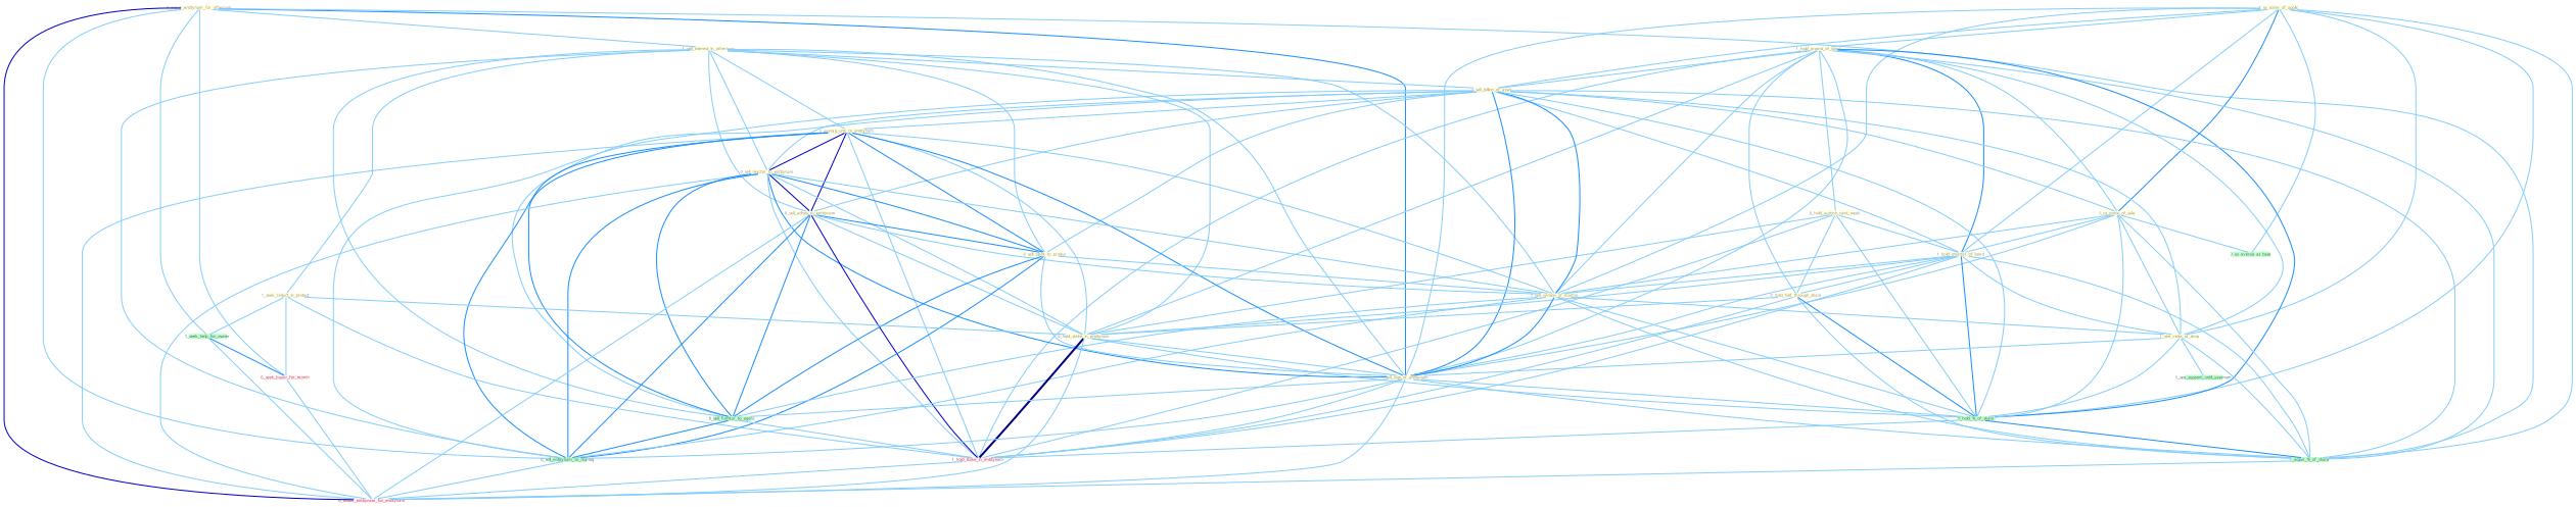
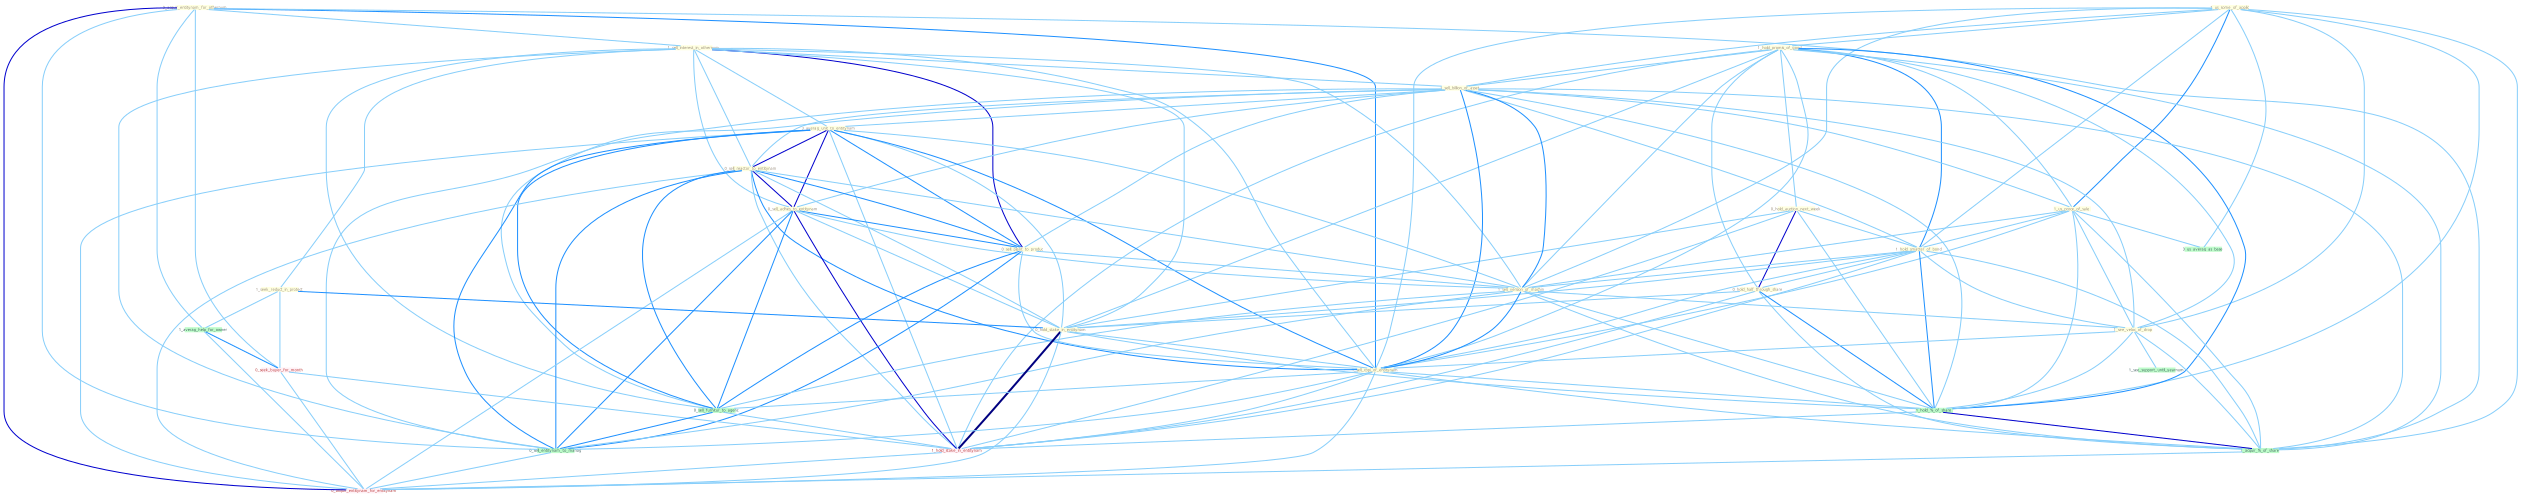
  graph {
    fontname=Ubuntu
    node [color="#ffffe0" fixedsize=true fontcolor="#8b7d6b" fontname=Ubuntu fontsize=4 shape=polygon style=filled]
    edge [color="#87cefa" fontname=Ubuntu w=1]
    "0_acquir_entitynam_for_othernum " [height=.06 width=.5]
    "1_us_some_of_applic " [height=.06 width=.5]
    "1_hold_promis_of_good " [height=.06 width=.5]
    "1_sell_interest_in_othernum " [height=.06 width=.5]
    "0_hold_auction_next_week " [height=.06 width=.5]
    "1_sell_billion_of_asset " [height=.06 width=.5]
    n7 [height=.06 label="0_averag_unit_to_entitynam" width=.5]
    "1_us_proce_of_sale " [height=.06 width=.5]
    "1_hold_smatter_of_bond " [height=.06 width=.5]
    "0_sell_reactor_to_entitynam " [height=.06 width=.5]
    "0_hold_half_through_share " [height=.06 width=.5]
    "0_sell_adhes_to_entitynam " [height=.06 width=.5]
    "0_sell_plant_to_produc " [height=.06 width=.5]
    "1_sell_version_of_machin " [height=.06 width=.5]
    "1_seek_reduct_in_protect " [height=.06 width=.5]
    "0_hold_stake_in_entitynam " [height=.06 width=.5]
    "1_see_veloc_of_drop " [height=.06 width=.5]
    "1_sell_copi_of_entitynam " [height=.06 width=.5]
    "1_hold_stake_in_entitynam " [color="#fff0f5" fontcolor="#b22222" height=.06 width=.5]
    "0_seek_buyer_for_month " [color="#fff0f5" fontcolor="#b22222" height=.06 width=.5]
    "0_acquir_entitynam_for_entitynam " [color="#fff0f5" fontcolor="#b22222" height=.06 width=.5]
-   "1_seek_help_for_owner " [color="#BDFCC9" fontcolor="#2f4f4f" height=.06 width=.5]
+   "1_seek_help_for_owner " [color="#BDFCC9" fontcolor="#2f4f4f" height=.06 width=.5 label="1_averag_help_for_owner"]
    "1_acquir_%_of_share " [color="#BDFCC9" fontcolor="#2f4f4f" height=.06 width=.5]
    "0_sell_entitynam_to_manag " [color="#BDFCC9" fontcolor="#2f4f4f" height=.06 width=.5]
    "1_hold_%_of_share " [color="#BDFCC9" fontcolor="#2f4f4f" height=.06 width=.5]
    "0_us_averag_as_base " [color="#BDFCC9" fontcolor="#2f4f4f" height=.06 width=.5]
    "0_sell_furnitur_to_agenc " [color="#BDFCC9" fontcolor="#2f4f4f" height=.06 width=.5]
    "1_see_support_until_yearnum " [color="#BDFCC9" fontcolor="#2f4f4f" height=.06 width=.5]
    subgraph sub_1 {
      "0_acquir_entitynam_for_othernum "
      "1_us_some_of_applic "
      "1_hold_promis_of_good "
      "1_sell_interest_in_othernum "
      "0_hold_auction_next_week "
      "1_sell_billion_of_asset "
      n7
      "1_us_proce_of_sale "
      "1_hold_smatter_of_bond "
      "0_sell_reactor_to_entitynam "
      "0_hold_half_through_share "
      "0_sell_adhes_to_entitynam "
      "0_sell_plant_to_produc "
      "1_sell_version_of_machin "
      "1_seek_reduct_in_protect "
      "0_hold_stake_in_entitynam "
      "1_see_veloc_of_drop "
      "1_sell_copi_of_entitynam "
    }
    subgraph sub_2 {
      "1_hold_stake_in_entitynam "
      "0_seek_buyer_for_month "
      "0_acquir_entitynam_for_entitynam "
    }
    "0_acquir_entitynam_for_othernum " -- "1_sell_interest_in_othernum "
    "0_acquir_entitynam_for_othernum " -- "1_sell_copi_of_entitynam " [color="#1e90ff" w=2]
    "0_acquir_entitynam_for_othernum " -- "0_seek_buyer_for_month "
    "0_acquir_entitynam_for_othernum " -- "0_acquir_entitynam_for_entitynam " [color="#0000cd" w=3]
    "0_acquir_entitynam_for_othernum " -- "1_seek_help_for_owner "
    "0_acquir_entitynam_for_othernum " -- "1_acquir_%_of_share "
    "0_acquir_entitynam_for_othernum " -- "0_sell_entitynam_to_manag "
    "1_us_some_of_applic " -- "1_hold_promis_of_good "
    "1_us_some_of_applic " -- "1_sell_billion_of_asset "
    "1_us_some_of_applic " -- "1_us_proce_of_sale " [color="#1e90ff" w=2]
    "1_us_some_of_applic " -- "1_hold_smatter_of_bond "
    "1_us_some_of_applic " -- "1_sell_version_of_machin "
    "1_us_some_of_applic " -- "1_see_veloc_of_drop "
    "1_us_some_of_applic " -- "1_sell_copi_of_entitynam "
    "1_us_some_of_applic " -- "1_acquir_%_of_share "
    "1_us_some_of_applic " -- "1_hold_%_of_share "
    "1_us_some_of_applic " -- "0_us_averag_as_base "
    "1_hold_promis_of_good " -- "0_hold_auction_next_week "
    "1_hold_promis_of_good " -- "1_sell_billion_of_asset "
    "1_hold_promis_of_good " -- "1_us_proce_of_sale "
    "1_hold_promis_of_good " -- "1_hold_smatter_of_bond " [color="#1e90ff" w=2]
    "1_hold_promis_of_good " -- "0_hold_half_through_share "
    "1_hold_promis_of_good " -- "1_sell_version_of_machin "
    "1_hold_promis_of_good " -- "0_hold_stake_in_entitynam "
    "1_hold_promis_of_good " -- "1_see_veloc_of_drop "
    "1_hold_promis_of_good " -- "1_sell_copi_of_entitynam "
    "1_hold_promis_of_good " -- "1_hold_stake_in_entitynam "
    "1_hold_promis_of_good " -- "1_acquir_%_of_share "
    "1_hold_promis_of_good " -- "1_hold_%_of_share " [color="#1e90ff" w=2]
    "1_sell_interest_in_othernum " -- "1_sell_billion_of_asset "
    "1_sell_interest_in_othernum " -- n7
    "1_sell_interest_in_othernum " -- "0_sell_reactor_to_entitynam "
    "1_sell_interest_in_othernum " -- "0_sell_adhes_to_entitynam "
-   "1_sell_interest_in_othernum " -- "0_sell_plant_to_produc "
+   "1_sell_interest_in_othernum " -- "0_sell_plant_to_produc " [color="#0000cd"]
    "1_sell_interest_in_othernum " -- "1_sell_version_of_machin "
    "1_sell_interest_in_othernum " -- "1_seek_reduct_in_protect "
    "1_sell_interest_in_othernum " -- "0_hold_stake_in_entitynam "
    "1_sell_interest_in_othernum " -- "1_sell_copi_of_entitynam "
    "1_sell_interest_in_othernum " -- "0_sell_entitynam_to_manag "
    "1_sell_interest_in_othernum " -- "0_sell_furnitur_to_agenc "
    "0_hold_auction_next_week " -- "1_hold_smatter_of_bond "
-   "0_hold_auction_next_week " -- "0_hold_half_through_share "
+   "0_hold_auction_next_week " -- "0_hold_half_through_share " [color="#0000cd"]
    "0_hold_auction_next_week " -- "0_hold_stake_in_entitynam "
    "0_hold_auction_next_week " -- "1_hold_stake_in_entitynam "
    "0_hold_auction_next_week " -- "1_hold_%_of_share "
    "1_sell_billion_of_asset " -- n7
    "1_sell_billion_of_asset " -- "1_us_proce_of_sale "
    "1_sell_billion_of_asset " -- "1_hold_smatter_of_bond "
    "1_sell_billion_of_asset " -- "0_sell_reactor_to_entitynam "
    "1_sell_billion_of_asset " -- "0_sell_adhes_to_entitynam "
    "1_sell_billion_of_asset " -- "0_sell_plant_to_produc "
    "1_sell_billion_of_asset " -- "1_sell_version_of_machin " [color="#1e90ff" w=2]
    "1_sell_billion_of_asset " -- "1_see_veloc_of_drop "
    "1_sell_billion_of_asset " -- "1_sell_copi_of_entitynam " [color="#1e90ff" w=2]
    "1_sell_billion_of_asset " -- "1_acquir_%_of_share "
    "1_sell_billion_of_asset " -- "0_sell_entitynam_to_manag "
    "1_sell_billion_of_asset " -- "1_hold_%_of_share "
    "1_sell_billion_of_asset " -- "0_sell_furnitur_to_agenc "
    n7 -- "0_sell_reactor_to_entitynam " [color="#0000cd" w=3]
    n7 -- "0_sell_adhes_to_entitynam " [color="#0000cd" w=3]
    n7 -- "0_sell_plant_to_produc " [color="#1e90ff" w=2]
    n7 -- "1_sell_version_of_machin "
    n7 -- "0_hold_stake_in_entitynam "
    n7 -- "1_sell_copi_of_entitynam " [color="#1e90ff" w=2]
    n7 -- "1_hold_stake_in_entitynam "
    n7 -- "0_acquir_entitynam_for_entitynam "
    n7 -- "0_sell_entitynam_to_manag " [color="#1e90ff" w=2]
    n7 -- "0_sell_furnitur_to_agenc " [color="#1e90ff" w=2]
    "1_us_proce_of_sale " -- "1_hold_smatter_of_bond "
    "1_us_proce_of_sale " -- "1_sell_version_of_machin "
    "1_us_proce_of_sale " -- "1_see_veloc_of_drop "
    "1_us_proce_of_sale " -- "1_sell_copi_of_entitynam "
    "1_us_proce_of_sale " -- "1_acquir_%_of_share "
    "1_us_proce_of_sale " -- "1_hold_%_of_share "
    "1_us_proce_of_sale " -- "0_us_averag_as_base "
    "1_hold_smatter_of_bond " -- "0_hold_half_through_share "
    "1_hold_smatter_of_bond " -- "1_sell_version_of_machin "
    "1_hold_smatter_of_bond " -- "0_hold_stake_in_entitynam "
    "1_hold_smatter_of_bond " -- "1_see_veloc_of_drop "
    "1_hold_smatter_of_bond " -- "1_sell_copi_of_entitynam "
    "1_hold_smatter_of_bond " -- "1_hold_stake_in_entitynam "
    "1_hold_smatter_of_bond " -- "1_acquir_%_of_share "
    "1_hold_smatter_of_bond " -- "1_hold_%_of_share " [color="#1e90ff" w=2]
    "0_sell_reactor_to_entitynam " -- "0_sell_adhes_to_entitynam " [color="#0000cd" w=3]
    "0_sell_reactor_to_entitynam " -- "0_sell_plant_to_produc " [color="#1e90ff" w=2]
    "0_sell_reactor_to_entitynam " -- "1_sell_version_of_machin "
    "0_sell_reactor_to_entitynam " -- "0_hold_stake_in_entitynam "
    "0_sell_reactor_to_entitynam " -- "1_sell_copi_of_entitynam " [color="#1e90ff" w=2]
    "0_sell_reactor_to_entitynam " -- "1_hold_stake_in_entitynam "
    "0_sell_reactor_to_entitynam " -- "0_acquir_entitynam_for_entitynam "
    "0_sell_reactor_to_entitynam " -- "0_sell_entitynam_to_manag " [color="#1e90ff" w=2]
    "0_sell_reactor_to_entitynam " -- "0_sell_furnitur_to_agenc " [color="#1e90ff" w=2]
    "0_hold_half_through_share " -- "0_hold_stake_in_entitynam "
    "0_hold_half_through_share " -- "1_hold_stake_in_entitynam "
    "0_hold_half_through_share " -- "1_acquir_%_of_share "
    "0_hold_half_through_share " -- "1_hold_%_of_share " [color="#1e90ff" w=2]
    "0_sell_adhes_to_entitynam " -- "0_sell_plant_to_produc " [color="#1e90ff" w=2]
    "0_sell_adhes_to_entitynam " -- "1_sell_version_of_machin "
    "0_sell_adhes_to_entitynam " -- "0_hold_stake_in_entitynam "
    "0_sell_adhes_to_entitynam " -- "1_hold_stake_in_entitynam " [color="#0000cd"]
    "0_sell_adhes_to_entitynam " -- "0_acquir_entitynam_for_entitynam "
    "0_sell_adhes_to_entitynam " -- "0_sell_entitynam_to_manag " [color="#1e90ff" w=2]
    "0_sell_adhes_to_entitynam " -- "0_sell_furnitur_to_agenc " [color="#1e90ff" w=2]
    "0_sell_plant_to_produc " -- "1_sell_version_of_machin "
    "0_sell_plant_to_produc " -- "1_sell_copi_of_entitynam "
    "0_sell_plant_to_produc " -- "0_sell_entitynam_to_manag " [color="#1e90ff" w=2]
    "0_sell_plant_to_produc " -- "0_sell_furnitur_to_agenc " [color="#1e90ff" w=2]
    "1_sell_version_of_machin " -- "1_see_veloc_of_drop "
    "1_sell_version_of_machin " -- "1_sell_copi_of_entitynam " [color="#1e90ff" w=2]
    "1_sell_version_of_machin " -- "1_acquir_%_of_share "
    "1_sell_version_of_machin " -- "0_sell_entitynam_to_manag "
    "1_sell_version_of_machin " -- "1_hold_%_of_share "
    "1_sell_version_of_machin " -- "0_sell_furnitur_to_agenc "
-   "1_seek_reduct_in_protect " -- "0_hold_stake_in_entitynam "
-   "1_seek_reduct_in_protect " -- "1_hold_stake_in_entitynam "
+   "1_seek_reduct_in_protect " -- "0_hold_stake_in_entitynam " [color="#1e90ff"]
+   "0_seek_buyer_for_month " -- "1_hold_stake_in_entitynam "
    "1_seek_reduct_in_protect " -- "0_seek_buyer_for_month "
    "1_seek_reduct_in_protect " -- "1_seek_help_for_owner "
    "0_hold_stake_in_entitynam " -- "1_sell_copi_of_entitynam "
    "0_hold_stake_in_entitynam " -- "1_hold_stake_in_entitynam " [color="#000080" style=bold w=4]
    "0_hold_stake_in_entitynam " -- "0_acquir_entitynam_for_entitynam "
    "0_hold_stake_in_entitynam " -- "1_hold_%_of_share "
    "1_see_veloc_of_drop " -- "1_sell_copi_of_entitynam "
    "1_see_veloc_of_drop " -- "1_acquir_%_of_share "
    "1_see_veloc_of_drop " -- "1_hold_%_of_share "
    "1_see_veloc_of_drop " -- "1_see_support_until_yearnum "
    "1_sell_copi_of_entitynam " -- "1_hold_stake_in_entitynam "
    "1_sell_copi_of_entitynam " -- "0_acquir_entitynam_for_entitynam "
    "1_sell_copi_of_entitynam " -- "1_acquir_%_of_share "
    "1_sell_copi_of_entitynam " -- "0_sell_entitynam_to_manag "
    "1_sell_copi_of_entitynam " -- "1_hold_%_of_share "
    "1_sell_copi_of_entitynam " -- "0_sell_furnitur_to_agenc "
    "1_hold_stake_in_entitynam " -- "0_acquir_entitynam_for_entitynam "
    "0_seek_buyer_for_month " -- "0_acquir_entitynam_for_entitynam "
    "1_seek_help_for_owner " -- "0_seek_buyer_for_month " [color="#1e90ff" w=2]
    "1_seek_help_for_owner " -- "0_acquir_entitynam_for_entitynam "
    "1_acquir_%_of_share " -- "0_acquir_entitynam_for_entitynam "
    "0_sell_entitynam_to_manag " -- "0_acquir_entitynam_for_entitynam "
    "1_hold_%_of_share " -- "1_hold_stake_in_entitynam "
-   "1_hold_%_of_share " -- "1_acquir_%_of_share " [color="#1e90ff" w=3]
+   "1_hold_%_of_share " -- "1_acquir_%_of_share " [color="#0000cd" w=3]
    "0_sell_furnitur_to_agenc " -- "1_hold_stake_in_entitynam "
    "0_sell_furnitur_to_agenc " -- "0_sell_entitynam_to_manag " [color="#1e90ff" w=2]
  }
